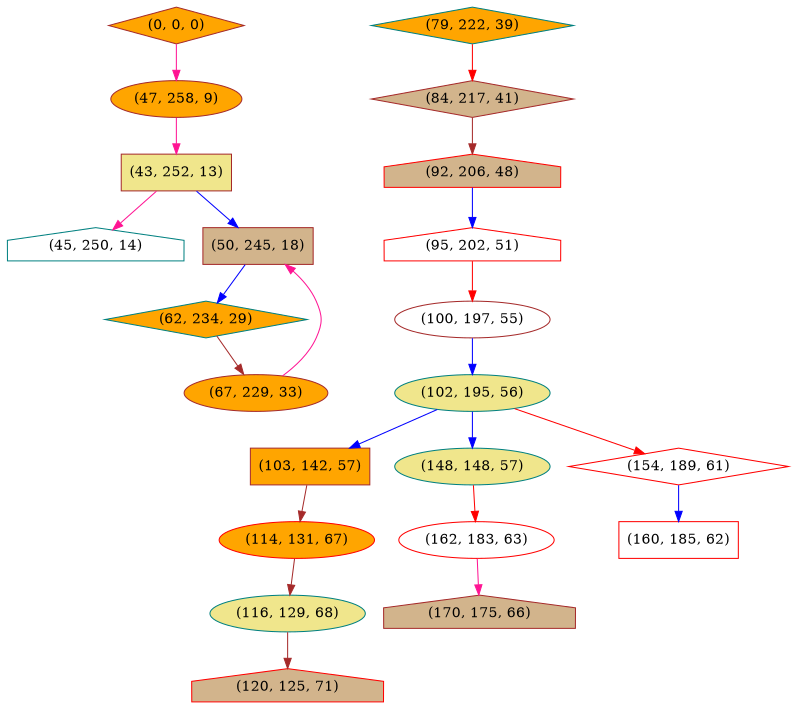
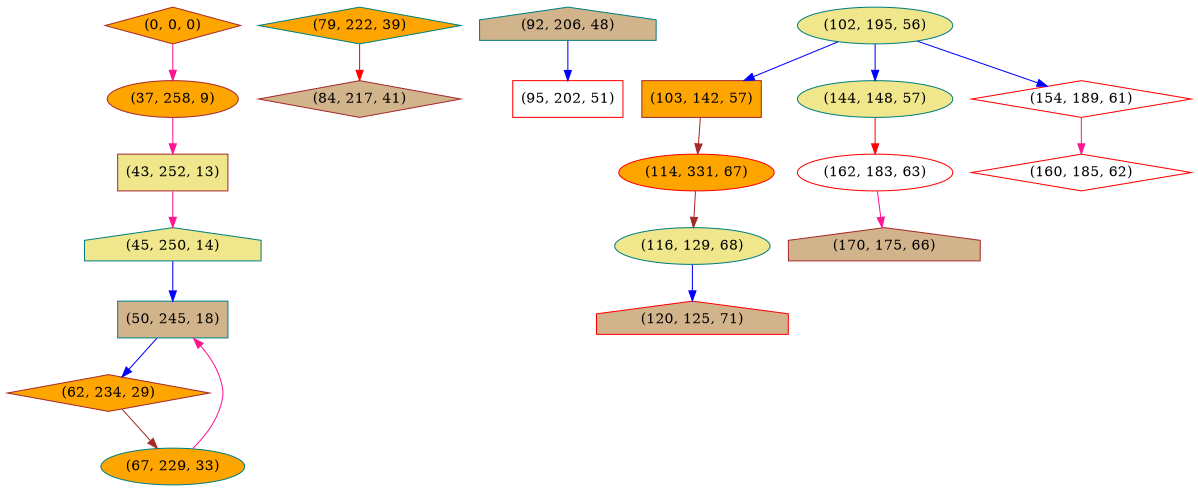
  digraph {
    node [color=brown fillcolor=orange shape=ellipse style=filled]
    edge [color=blue]
    "(0, 0, 0)" [shape=diamond]
-   "(37, 258, 9)" [label="(47, 258, 9)"]
+   "(37, 258, 9)"
    "(43, 252, 13)" [fillcolor=khaki shape=box]
-   "(45, 250, 14)" [color=teal fillcolor=white shape=house]
-   "(50, 245, 18)" [fillcolor=tan shape=box]
-   "(62, 234, 29)" [color=teal shape=diamond]
-   "(67, 229, 33)"
+   "(45, 250, 14)" [color=teal fillcolor=khaki shape=house]
+   "(50, 245, 18)" [color=teal fillcolor=tan shape=box]
+   "(62, 234, 29)" [shape=diamond]
+   "(67, 229, 33)" [color=teal]
    "(79, 222, 39)" [color=teal shape=diamond]
    "(84, 217, 41)" [fillcolor=tan shape=diamond]
-   "(92, 206, 48)" [color=red fillcolor=tan shape=house]
-   "(95, 202, 51)" [color=red fillcolor=white shape=house]
-   "(100, 197, 55)" [fillcolor=white]
+   "(92, 206, 48)" [color=teal fillcolor=tan shape=house]
+   "(95, 202, 51)" [color=red fillcolor=white shape=box]
    "(102, 195, 56)" [color=teal fillcolor=khaki]
    "(103, 142, 57)" [shape=box]
-   "(144, 148, 57)" [color=teal fillcolor=khaki label="(148, 148, 57)"]
+   "(144, 148, 57)" [color=teal fillcolor=khaki]
    "(154, 189, 61)" [color=red fillcolor=white shape=diamond]
-   "(114, 131, 67)" [color=red]
+   "(114, 131, 67)" [color=red label="(114, 331, 67)"]
    "(162, 183, 63)" [color=red fillcolor=white]
-   "(160, 185, 62)" [color=red fillcolor=white shape=box]
+   "(160, 185, 62)" [color=red fillcolor=white shape=diamond]
    "(116, 129, 68)" [color=teal fillcolor=khaki]
    "(120, 125, 71)" [color=red fillcolor=tan shape=house]
    "(170, 175, 66)" [fillcolor=tan shape=house]
    "(0, 0, 0)" -> "(37, 258, 9)" [color=deeppink]
    "(37, 258, 9)" -> "(43, 252, 13)" [color=deeppink]
    "(43, 252, 13)" -> "(45, 250, 14)" [color=deeppink]
-   "(43, 252, 13)" -> "(50, 245, 18)"
+   "(45, 250, 14)" -> "(50, 245, 18)"
    "(50, 245, 18)" -> "(62, 234, 29)"
    "(62, 234, 29)" -> "(67, 229, 33)" [color=brown]
    "(67, 229, 33)" -> "(50, 245, 18)" [color=deeppink]
    "(79, 222, 39)" -> "(84, 217, 41)" [color=red]
-   "(84, 217, 41)" -> "(92, 206, 48)" [color=brown]
    "(92, 206, 48)" -> "(95, 202, 51)"
-   "(95, 202, 51)" -> "(100, 197, 55)" [color=red]
-   "(100, 197, 55)" -> "(102, 195, 56)"
    "(102, 195, 56)" -> "(103, 142, 57)"
    "(102, 195, 56)" -> "(144, 148, 57)"
-   "(102, 195, 56)" -> "(154, 189, 61)" [color=red]
+   "(102, 195, 56)" -> "(154, 189, 61)"
    "(103, 142, 57)" -> "(114, 131, 67)" [color=brown]
    "(144, 148, 57)" -> "(162, 183, 63)" [color=red]
-   "(154, 189, 61)" -> "(160, 185, 62)"
+   "(154, 189, 61)" -> "(160, 185, 62)" [color=deeppink]
    "(114, 131, 67)" -> "(116, 129, 68)" [color=brown]
    "(162, 183, 63)" -> "(170, 175, 66)" [color=deeppink]
-   "(116, 129, 68)" -> "(120, 125, 71)" [color=brown]
+   "(116, 129, 68)" -> "(120, 125, 71)"
  }
